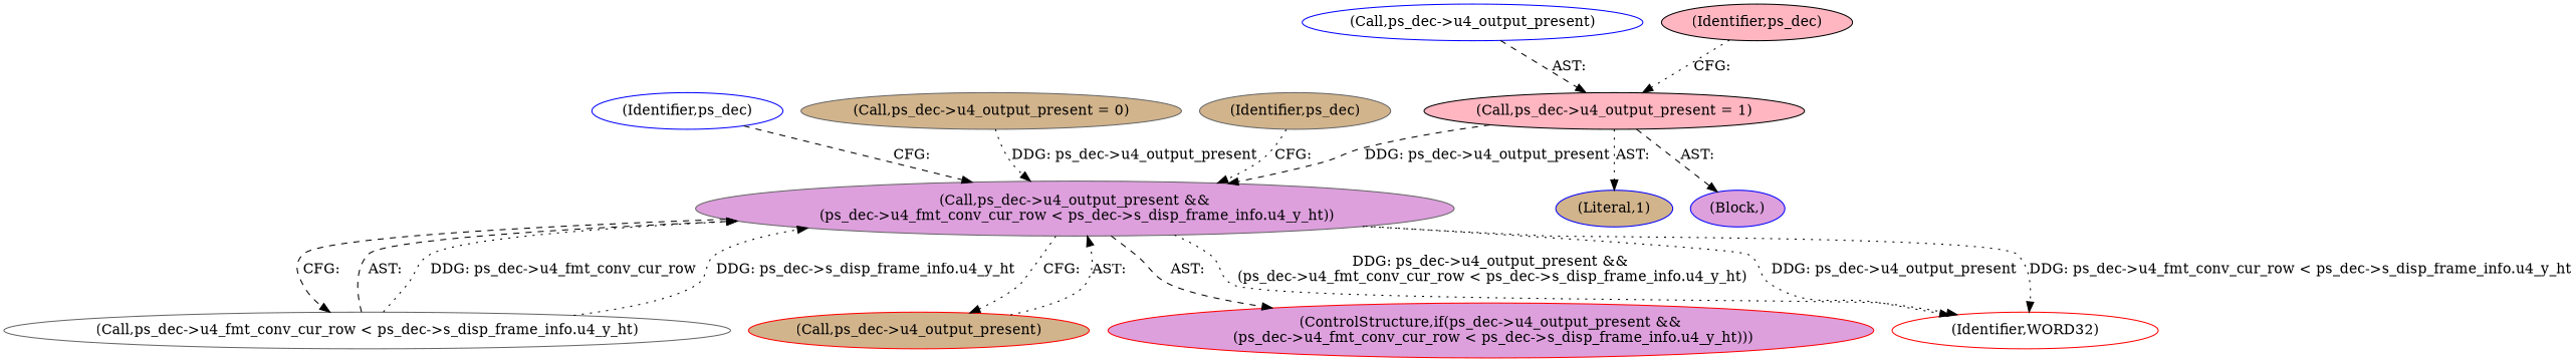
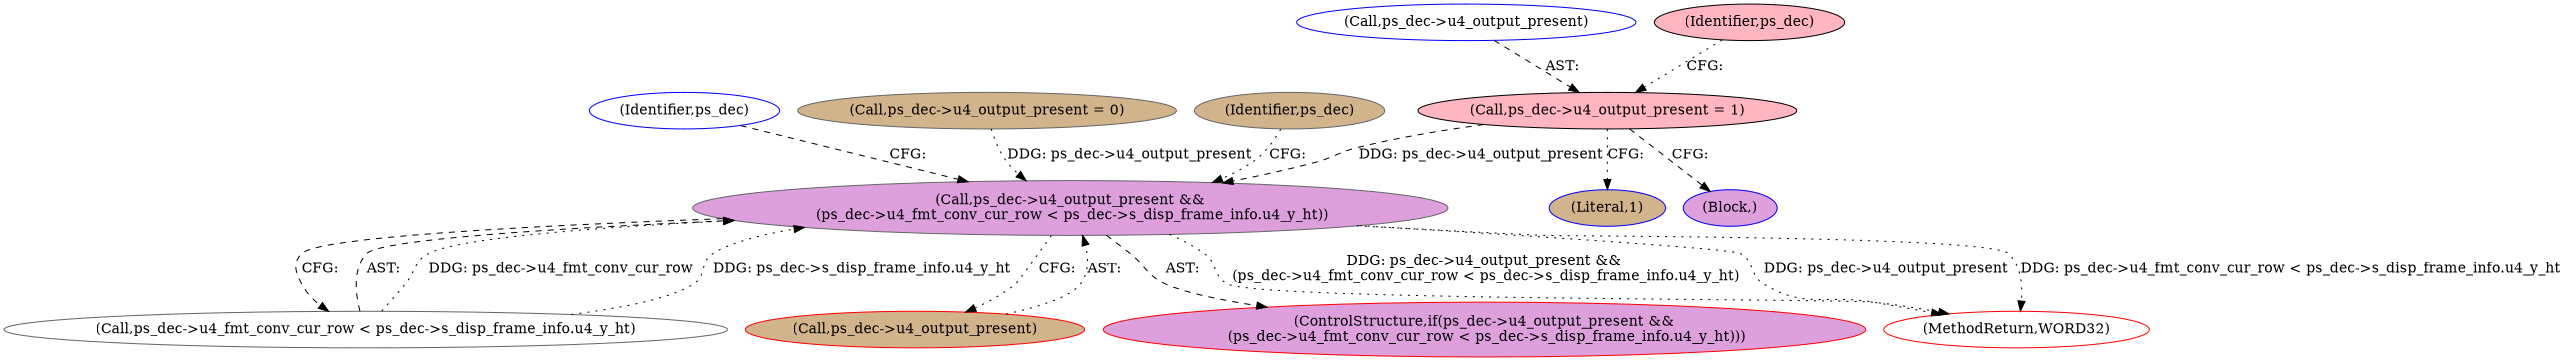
  digraph {
    fontname="DejaVu Serif"
    node [color=gray40 fillcolor=tan fontname="DejaVu Serif" style=filled]
    edge [fontname="DejaVu Serif" style=dotted]
    n1 [color=black fillcolor=lightpink label="(Call,ps_dec->u4_output_present = 1)"]
    n2 [fillcolor=plum label="(Call,ps_dec->u4_output_present &&\n (ps_dec->u4_fmt_conv_cur_row < ps_dec->s_disp_frame_info.u4_y_ht))"]
    n3 [color=blue label="(Literal,1)"]
    n4 [color=blue fillcolor=plum label="(Block,)"]
    n5 [fillcolor=white label="(Call,ps_dec->u4_fmt_conv_cur_row < ps_dec->s_disp_frame_info.u4_y_ht)"]
    n6 [color=red label="(Call,ps_dec->u4_output_present)"]
    n7 [color=red fillcolor=plum label="(ControlStructure,if(ps_dec->u4_output_present &&\n (ps_dec->u4_fmt_conv_cur_row < ps_dec->s_disp_frame_info.u4_y_ht)))"]
-   n8 [color=red fillcolor=white label="(Identifier,WORD32)"]
+   n8 [color=red fillcolor=white label="(MethodReturn,WORD32)"]
    n9 [color=blue fillcolor=white label="(Call,ps_dec->u4_output_present)"]
    n10 [color=black fillcolor=lightpink label="(Identifier,ps_dec)"]
    n11 [color=blue fillcolor=white label="(Identifier,ps_dec)"]
    n12 [label="(Call,ps_dec->u4_output_present = 0)"]
    n13 [label="(Identifier,ps_dec)"]
    n1 -> n2 [label="DDG: ps_dec->u4_output_present" style=dashed]
-   n1 -> n3 [label="AST: "]
-   n1 -> n4 [label="AST: " style=dashed]
+   n1 -> n3 [label="CFG: "]
+   n1 -> n4 [label="CFG: " style=dashed]
    n2 -> n5 [label="CFG: " style=dashed]
    n2 -> n6 [label="CFG: "]
    n2 -> n7 [label="AST: " style=dashed]
    n2 -> n8 [label="DDG: ps_dec->u4_output_present &&\n (ps_dec->u4_fmt_conv_cur_row < ps_dec->s_disp_frame_info.u4_y_ht)"]
    n2 -> n8 [label="DDG: ps_dec->u4_output_present"]
    n2 -> n8 [label="DDG: ps_dec->u4_fmt_conv_cur_row < ps_dec->s_disp_frame_info.u4_y_ht"]
    n5 -> n2 [label="AST: " style=dashed]
    n5 -> n2 [label="DDG: ps_dec->u4_fmt_conv_cur_row"]
    n5 -> n2 [label="DDG: ps_dec->s_disp_frame_info.u4_y_ht"]
    n6 -> n2 [label="AST: "]
    n9 -> n1 [label="AST: " style=dashed]
    n10 -> n1 [label="CFG: "]
    n11 -> n2 [label="CFG: " style=dashed]
    n12 -> n2 [label="DDG: ps_dec->u4_output_present"]
    n13 -> n2 [label="CFG: "]
  }
